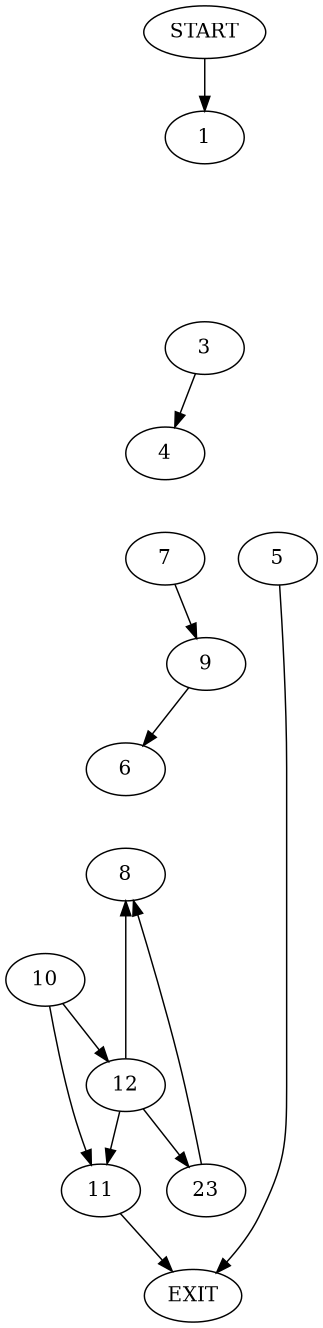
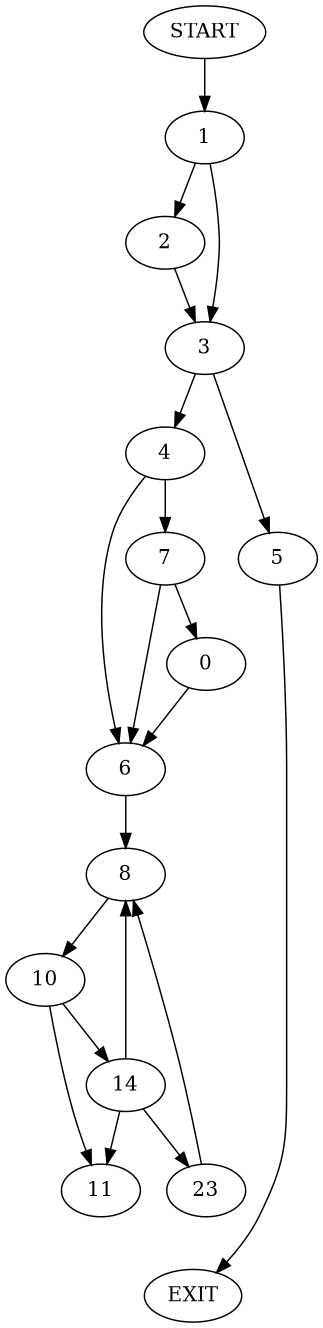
  digraph {
    n1 [label=START]
    1
+   2
    3
    n5 [label=EXIT]
    4
    5
    6
    7
    8
-   9
+   9 [label=0]
    10
    11
-   12
+   12 [label=14]
    n15 [label=23]
    n1 -> 1
+   1 -> 2
+   1 -> 3
+   2 -> 3
    3 -> 4
+   3 -> 5
+   4 -> 6
+   4 -> 7
    5 -> n5
+   6 -> 8
+   7 -> 6
    7 -> 9
+   8 -> 10
    9 -> 6
    10 -> 11
    10 -> 12
-   11 -> n5
    12 -> 8
    12 -> 11
    12 -> n15
    n15 -> 8
  }
